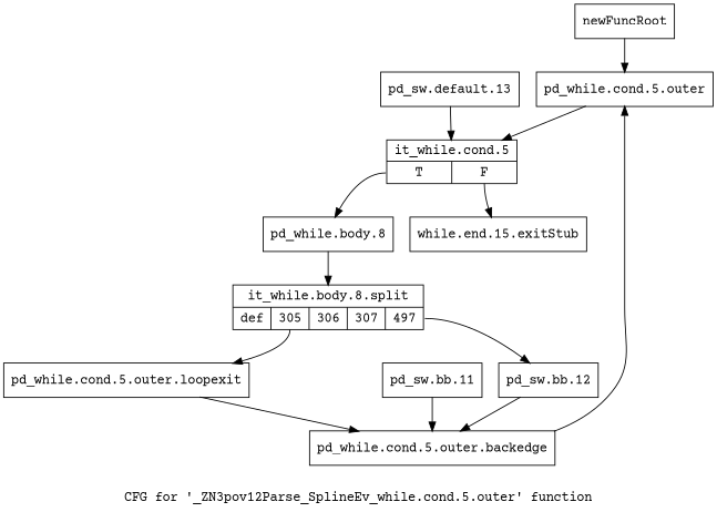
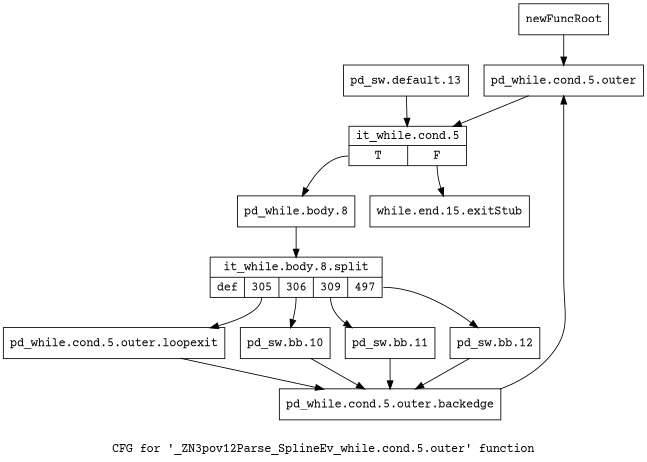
  digraph {
    fontname="Courier Prime"
    label="CFG for '_ZN3pov12Parse_SplineEv_while.cond.5.outer' function"
    node [fontname="Courier Prime" shape=record]
    edge [fontname="Courier Prime"]
    n1 [label="{newFuncRoot}"]
    n2 [label="{pd_while.cond.5.outer}"]
    n3 [label="{it_while.cond.5|{<s0>T|<s1>F}}"]
    n4 [label="{while.end.15.exitStub}"]
    n5 [label="{pd_while.body.8}"]
-   n6 [label="{it_while.body.8.split|{<s0>def|<s1>305|<s2>306|<s3>307|<s4>497}}"]
+   n6 [label="{it_while.body.8.split|{<s0>def|<s1>305|<s2>306|<s3>309|<s4>497}}"]
    n7 [label="{pd_while.cond.5.outer.loopexit}"]
+   n8 [label="{pd_sw.bb.10}"]
    n9 [label="{pd_sw.bb.11}"]
    n10 [label="{pd_sw.bb.12}"]
    n11 [label="{pd_sw.default.13}"]
    n12 [label="{pd_while.cond.5.outer.backedge}"]
    n1 -> n2
    n2 -> n3
    n3 -> n4 [tailport=s1]
    n3 -> n5 [tailport=s0]
    n5 -> n6
    n6 -> n7 [tailport=s1]
+   n6 -> n8 [tailport=s2]
+   n6 -> n9 [tailport=s3]
    n6 -> n10 [tailport=s4]
    n7 -> n12
+   n8 -> n12
    n9 -> n12
    n10 -> n12
    n11 -> n3
    n12 -> n2
  }
